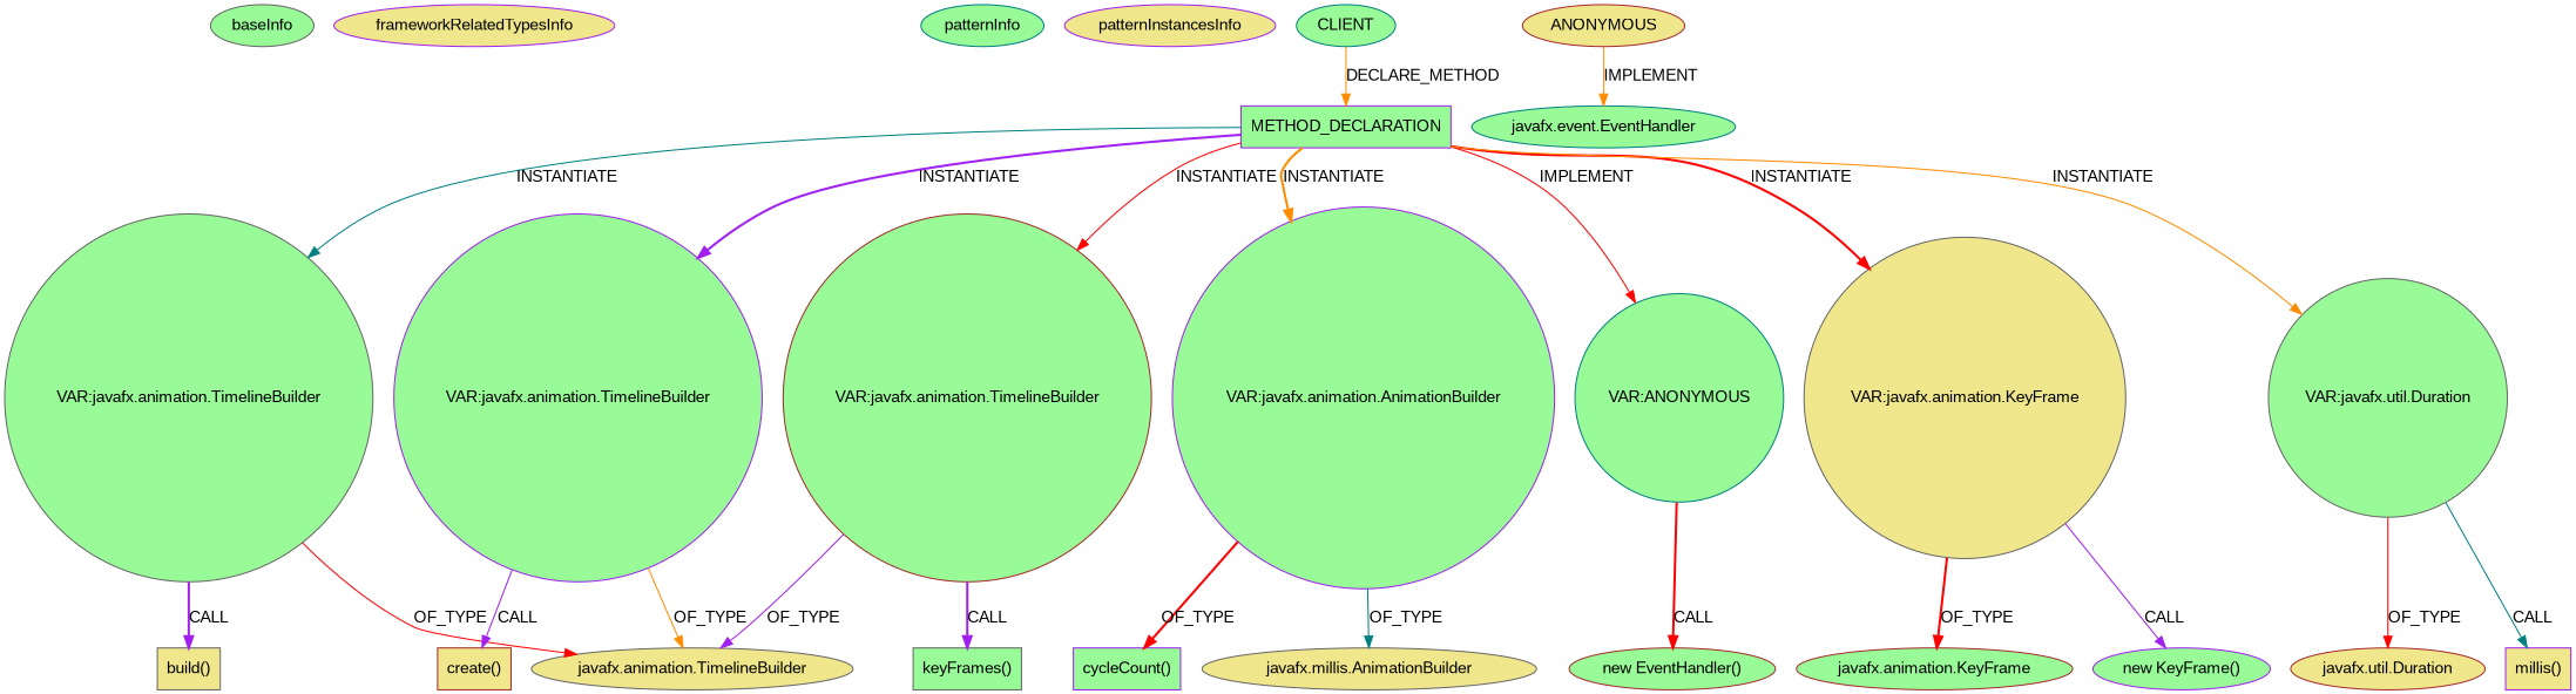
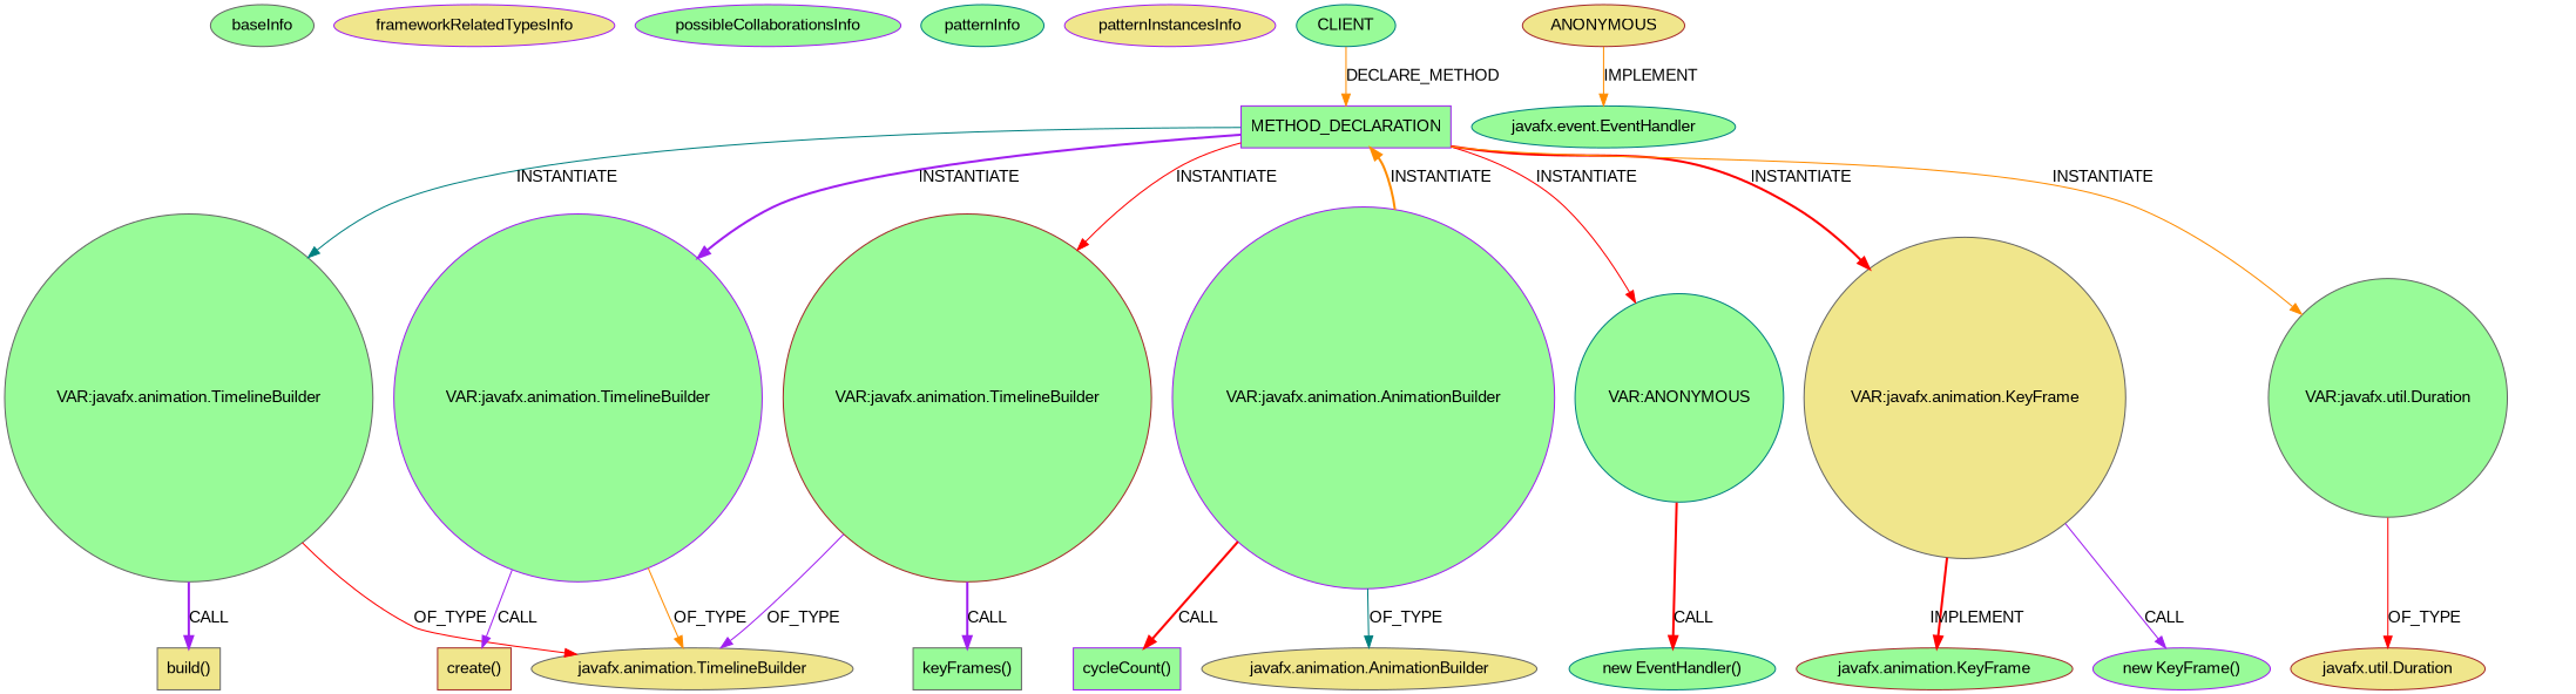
  digraph {
    fontname="Liberation Sans"
    node [color=purple fillcolor=palegreen fontname="Liberation Sans" style=filled isFrameworkType=false vertexType=VARIABLE_EXPRESION]
    edge [color=red fontname="Liberation Sans" style=solid]
    baseInfo [category=pattern color=gray40 graphId=3569 isAnonymous=false possibleRelation=false isFrameworkType="" vertexType=""]
    frameworkRelatedTypesInfo [fillcolor=khaki isFrameworkType="" vertexType=""]
+   possibleCollaborationsInfo [isFrameworkType="" vertexType=""]
    patternInfo [color=teal frequency=2.0 patternRootClient=0 isFrameworkType="" vertexType=""]
    patternInstancesInfo [0="martinezq-brainless~/martinezq-brainless/brainless-master/brainless-all/brainless-studio/src/main/java/org/mysoft/brainless/studio/gui/SimulationPreview.java~SimulationPreview~3551" 1="vholmer-VeryAccess~/vholmer-VeryAccess/VeryAccess-master/src/MainPackage/GameWorld.java~GameWorld~4668" fillcolor=khaki isFrameworkType="" vertexType=""]
    n6 [color=gray40 fillcolor=khaki label="javafx.animation.TimelineBuilder" vertexType=FRAMEWORK_CLASS_TYPE]
    n7 [color=gray40 label="VAR:javafx.animation.TimelineBuilder" shape=circle]
    n8 [color=gray40 fillcolor=khaki label="build()" shape=box vertexType=INSIDE_CALL]
    n9 [label=METHOD_DECLARATION shape=box vertexType=CLIENT_METHOD_DECLARATION]
    n10 [label="VAR:javafx.animation.AnimationBuilder" shape=circle]
    n11 [color=teal label="VAR:ANONYMOUS" shape=circle]
    n12 [color=gray40 fillcolor=khaki label="VAR:javafx.animation.KeyFrame" shape=circle]
    n13 [color=gray40 label="VAR:javafx.util.Duration" shape=circle]
    n14 [label="VAR:javafx.animation.TimelineBuilder" shape=circle]
    n15 [color=brown label="VAR:javafx.animation.TimelineBuilder" shape=circle]
-   n16 [color=gray40 fillcolor=khaki label="javafx.millis.AnimationBuilder" vertexType=FRAMEWORK_CLASS_TYPE]
+   n16 [color=gray40 fillcolor=khaki label="javafx.animation.AnimationBuilder" vertexType=FRAMEWORK_CLASS_TYPE]
    n17 [label="cycleCount()" shape=box vertexType=INSIDE_CALL]
-   n18 [color=brown label="new EventHandler()" vertexType=CONSTRUCTOR_CALL]
+   n18 [color=teal label="new EventHandler()" vertexType=CONSTRUCTOR_CALL]
    n19 [label="new KeyFrame()" vertexType=CONSTRUCTOR_CALL]
    n20 [color=brown label="javafx.animation.KeyFrame" vertexType=FRAMEWORK_CLASS_TYPE]
-   n21 [fillcolor=khaki label="millis()" shape=box vertexType=INSIDE_CALL]
    n22 [color=brown fillcolor=khaki label="javafx.util.Duration" vertexType=FRAMEWORK_CLASS_TYPE]
    n23 [color=brown fillcolor=khaki label="create()" shape=box vertexType=INSIDE_CALL]
    n24 [color=gray40 label="keyFrames()" shape=box vertexType=INSIDE_CALL]
    n25 [color=teal label=CLIENT vertexType=ROOT_CLIENT_CLASS_DECLARATION]
    n26 [color=brown fillcolor=khaki label=ANONYMOUS vertexType=REFERENCE_ANONYMOUS_DECLARATION]
    n27 [color=teal label="javafx.event.EventHandler" vertexType=FRAMEWORK_INTERFACE_TYPE]
    n7 -> n6 [label=OF_TYPE]
    n7 -> n8 [color=purple label=CALL style=bold]
    n9 -> n7 [color=teal label=INSTANTIATE]
-   n9 -> n10 [color=darkorange label=INSTANTIATE style=bold]
-   n9 -> n11 [label=IMPLEMENT]
+   n10 -> n9 [color=darkorange label=INSTANTIATE style=bold]
+   n9 -> n11 [label=INSTANTIATE]
    n9 -> n12 [label=INSTANTIATE style=bold]
    n9 -> n13 [color=darkorange label=INSTANTIATE]
    n9 -> n14 [color=purple label=INSTANTIATE style=bold]
    n9 -> n15 [label=INSTANTIATE]
    n10 -> n16 [color=teal label=OF_TYPE]
-   n10 -> n17 [label=OF_TYPE style=bold]
+   n10 -> n17 [label=CALL style=bold]
    n11 -> n18 [label=CALL style=bold]
    n12 -> n19 [color=purple label=CALL]
-   n12 -> n20 [label=OF_TYPE style=bold]
-   n13 -> n21 [color=teal label=CALL]
+   n12 -> n20 [label=IMPLEMENT style=bold]
    n13 -> n22 [label=OF_TYPE]
    n14 -> n6 [color=darkorange label=OF_TYPE]
    n14 -> n23 [color=purple label=CALL]
    n15 -> n6 [color=purple label=OF_TYPE]
    n15 -> n24 [color=purple label=CALL style=bold]
    n25 -> n9 [color=darkorange label=DECLARE_METHOD]
    n26 -> n27 [color=darkorange label=IMPLEMENT]
  }
